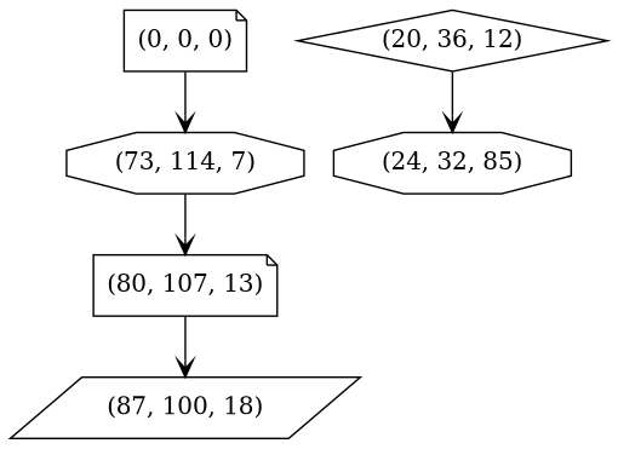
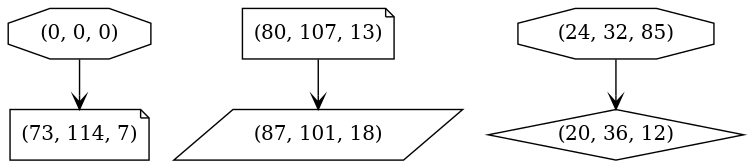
  digraph {
    node [shape=note]
    edge [arrowhead=vee]
-   "(73, 114, 7)" [shape=octagon]
-   "(0, 0, 0)"
+   "(73, 114, 7)"
+   "(0, 0, 0)" [shape=octagon]
    "(80, 107, 13)"
    "(20, 36, 12)" [shape=diamond]
    n5 [label="(24, 32, 85)" shape=octagon]
-   "(87, 101, 18)" [shape=parallelogram label="(87, 100, 18)"]
-   "(73, 114, 7)" -> "(80, 107, 13)"
+   "(87, 101, 18)" [shape=parallelogram]
    "(0, 0, 0)" -> "(73, 114, 7)"
    "(80, 107, 13)" -> "(87, 101, 18)"
-   "(20, 36, 12)" -> n5
+   n5 -> "(20, 36, 12)"
  }
